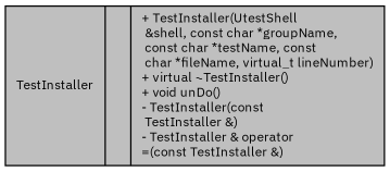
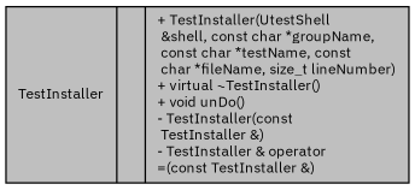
  digraph {
    rankdir=LR
    fontname="IBM Plex Sans"
-   n1 [color=black fillcolor=grey75 fontcolor=black fontname="IBM Plex Sans" fontsize=10 height=0.2 label="{TestInstaller\n||+  TestInstaller(UtestShell\l &shell, const char *groupName,\l const char *testName, const\l char *fileName, virtual_t lineNumber)\l+ virtual ~TestInstaller()\l+ void unDo()\l-  TestInstaller(const\l TestInstaller &)\l- TestInstaller & operator\l=(const TestInstaller &)\l}" shape=record style=filled width=0.4]
+   n1 [color=black fillcolor=grey75 fontcolor=black fontname="IBM Plex Sans" fontsize=10 height=0.2 label="{TestInstaller\n||+  TestInstaller(UtestShell\l &shell, const char *groupName,\l const char *testName, const\l char *fileName, size_t lineNumber)\l+ virtual ~TestInstaller()\l+ void unDo()\l-  TestInstaller(const\l TestInstaller &)\l- TestInstaller & operator\l=(const TestInstaller &)\l}" shape=record style=filled width=0.4]
  }
